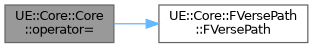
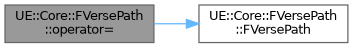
  digraph {
    rankdir=LR
    node [fontname=Helvetica fontsize=10 shape=box style=filled]
-   n1 [color=gray40 fillcolor=grey60 fontcolor=black height=0.2 label="UE::Core::Core\l::operator=" width=0.4]
+   n1 [color=gray40 fillcolor=grey60 fontcolor=black height=0.2 label="UE::Core::FVersePath\l::operator=" width=0.4]
    n2 [color=grey40 fillcolor=white height=0.2 label="UE::Core::FVersePath\l::FVersePath" width=0.4]
    n1 -> n2 [color=steelblue1 fontname=Helvetica fontsize=10 labelfontname=Helvetica labelfontsize=10 style=solid]
  }
